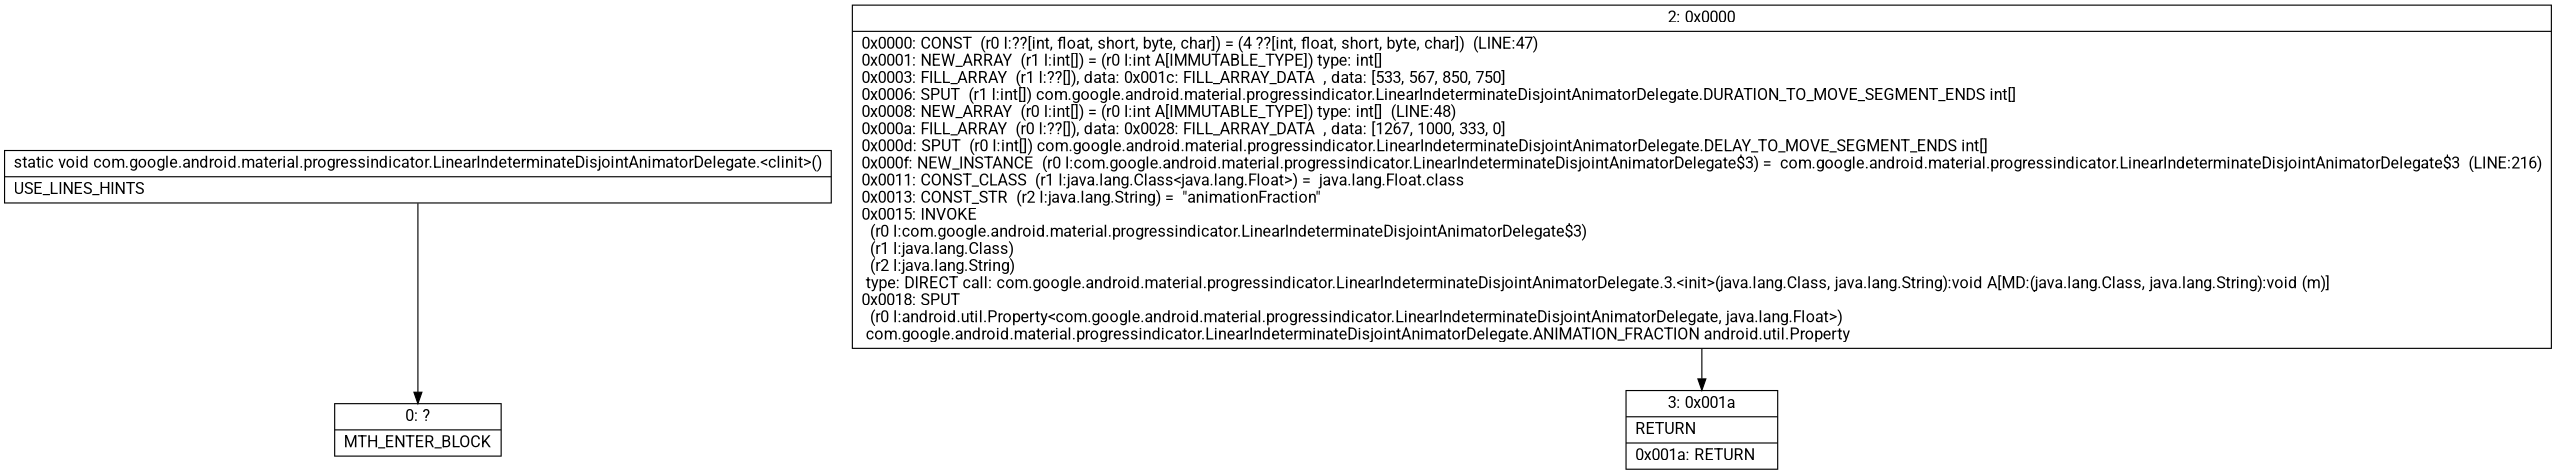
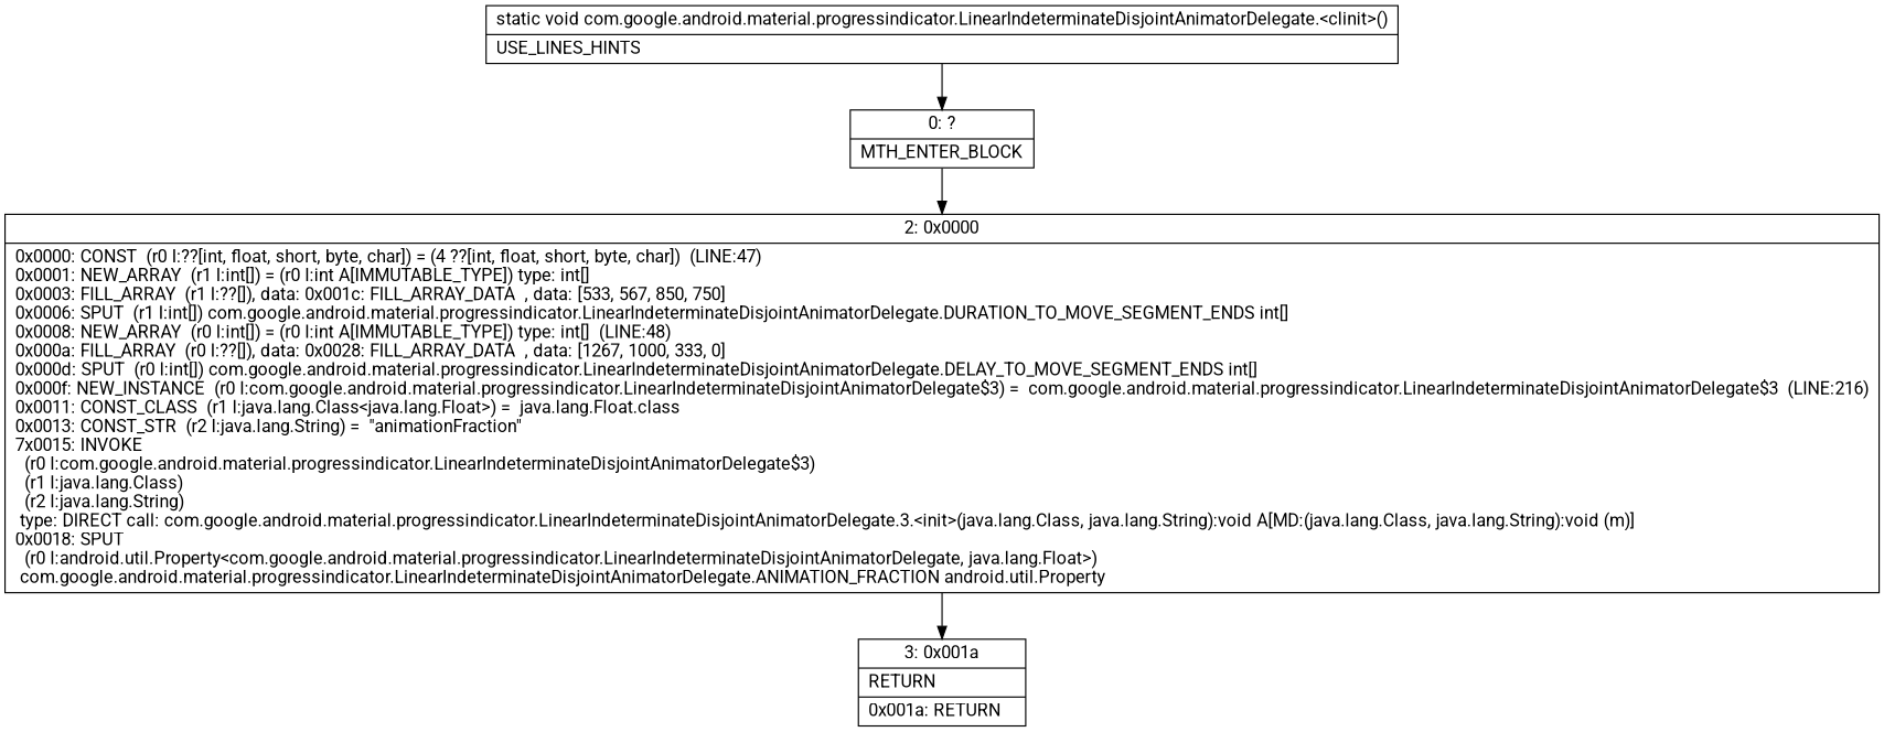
  digraph {
    fontname=Roboto
    node [fontname=Roboto shape=record]
    edge [fontname=Roboto]
    n1 [label="{0\:\ ?|MTH_ENTER_BLOCK\l}"]
-   n2 [label="{2\:\ 0x0000|0x0000: CONST  (r0 I:??[int, float, short, byte, char]) = (4 ??[int, float, short, byte, char])  (LINE:47)\l0x0001: NEW_ARRAY  (r1 I:int[]) = (r0 I:int A[IMMUTABLE_TYPE]) type: int[] \l0x0003: FILL_ARRAY  (r1 I:??[]), data: 0x001c: FILL_ARRAY_DATA  , data: [533, 567, 850, 750] \l0x0006: SPUT  (r1 I:int[]) com.google.android.material.progressindicator.LinearIndeterminateDisjointAnimatorDelegate.DURATION_TO_MOVE_SEGMENT_ENDS int[] \l0x0008: NEW_ARRAY  (r0 I:int[]) = (r0 I:int A[IMMUTABLE_TYPE]) type: int[]  (LINE:48)\l0x000a: FILL_ARRAY  (r0 I:??[]), data: 0x0028: FILL_ARRAY_DATA  , data: [1267, 1000, 333, 0] \l0x000d: SPUT  (r0 I:int[]) com.google.android.material.progressindicator.LinearIndeterminateDisjointAnimatorDelegate.DELAY_TO_MOVE_SEGMENT_ENDS int[] \l0x000f: NEW_INSTANCE  (r0 I:com.google.android.material.progressindicator.LinearIndeterminateDisjointAnimatorDelegate$3) =  com.google.android.material.progressindicator.LinearIndeterminateDisjointAnimatorDelegate$3  (LINE:216)\l0x0011: CONST_CLASS  (r1 I:java.lang.Class\<java.lang.Float\>) =  java.lang.Float.class \l0x0013: CONST_STR  (r2 I:java.lang.String) =  \"animationFraction\" \l0x0015: INVOKE  \l  (r0 I:com.google.android.material.progressindicator.LinearIndeterminateDisjointAnimatorDelegate$3)\l  (r1 I:java.lang.Class)\l  (r2 I:java.lang.String)\l type: DIRECT call: com.google.android.material.progressindicator.LinearIndeterminateDisjointAnimatorDelegate.3.\<init\>(java.lang.Class, java.lang.String):void A[MD:(java.lang.Class, java.lang.String):void (m)]\l0x0018: SPUT  \l  (r0 I:android.util.Property\<com.google.android.material.progressindicator.LinearIndeterminateDisjointAnimatorDelegate, java.lang.Float\>)\l com.google.android.material.progressindicator.LinearIndeterminateDisjointAnimatorDelegate.ANIMATION_FRACTION android.util.Property \l}"]
+   n2 [label="{2\:\ 0x0000|0x0000: CONST  (r0 I:??[int, float, short, byte, char]) = (4 ??[int, float, short, byte, char])  (LINE:47)\l0x0001: NEW_ARRAY  (r1 I:int[]) = (r0 I:int A[IMMUTABLE_TYPE]) type: int[] \l0x0003: FILL_ARRAY  (r1 I:??[]), data: 0x001c: FILL_ARRAY_DATA  , data: [533, 567, 850, 750] \l0x0006: SPUT  (r1 I:int[]) com.google.android.material.progressindicator.LinearIndeterminateDisjointAnimatorDelegate.DURATION_TO_MOVE_SEGMENT_ENDS int[] \l0x0008: NEW_ARRAY  (r0 I:int[]) = (r0 I:int A[IMMUTABLE_TYPE]) type: int[]  (LINE:48)\l0x000a: FILL_ARRAY  (r0 I:??[]), data: 0x0028: FILL_ARRAY_DATA  , data: [1267, 1000, 333, 0] \l0x000d: SPUT  (r0 I:int[]) com.google.android.material.progressindicator.LinearIndeterminateDisjointAnimatorDelegate.DELAY_TO_MOVE_SEGMENT_ENDS int[] \l0x000f: NEW_INSTANCE  (r0 I:com.google.android.material.progressindicator.LinearIndeterminateDisjointAnimatorDelegate$3) =  com.google.android.material.progressindicator.LinearIndeterminateDisjointAnimatorDelegate$3  (LINE:216)\l0x0011: CONST_CLASS  (r1 I:java.lang.Class\<java.lang.Float\>) =  java.lang.Float.class \l0x0013: CONST_STR  (r2 I:java.lang.String) =  \"animationFraction\" \l7x0015: INVOKE  \l  (r0 I:com.google.android.material.progressindicator.LinearIndeterminateDisjointAnimatorDelegate$3)\l  (r1 I:java.lang.Class)\l  (r2 I:java.lang.String)\l type: DIRECT call: com.google.android.material.progressindicator.LinearIndeterminateDisjointAnimatorDelegate.3.\<init\>(java.lang.Class, java.lang.String):void A[MD:(java.lang.Class, java.lang.String):void (m)]\l0x0018: SPUT  \l  (r0 I:android.util.Property\<com.google.android.material.progressindicator.LinearIndeterminateDisjointAnimatorDelegate, java.lang.Float\>)\l com.google.android.material.progressindicator.LinearIndeterminateDisjointAnimatorDelegate.ANIMATION_FRACTION android.util.Property \l}"]
    n3 [label="{3\:\ 0x001a|RETURN\l|0x001a: RETURN   \l}"]
    n4 [label="{static void com.google.android.material.progressindicator.LinearIndeterminateDisjointAnimatorDelegate.\<clinit\>()  | USE_LINES_HINTS\l}"]
+   n1 -> n2
    n2 -> n3
    n4 -> n1
  }
